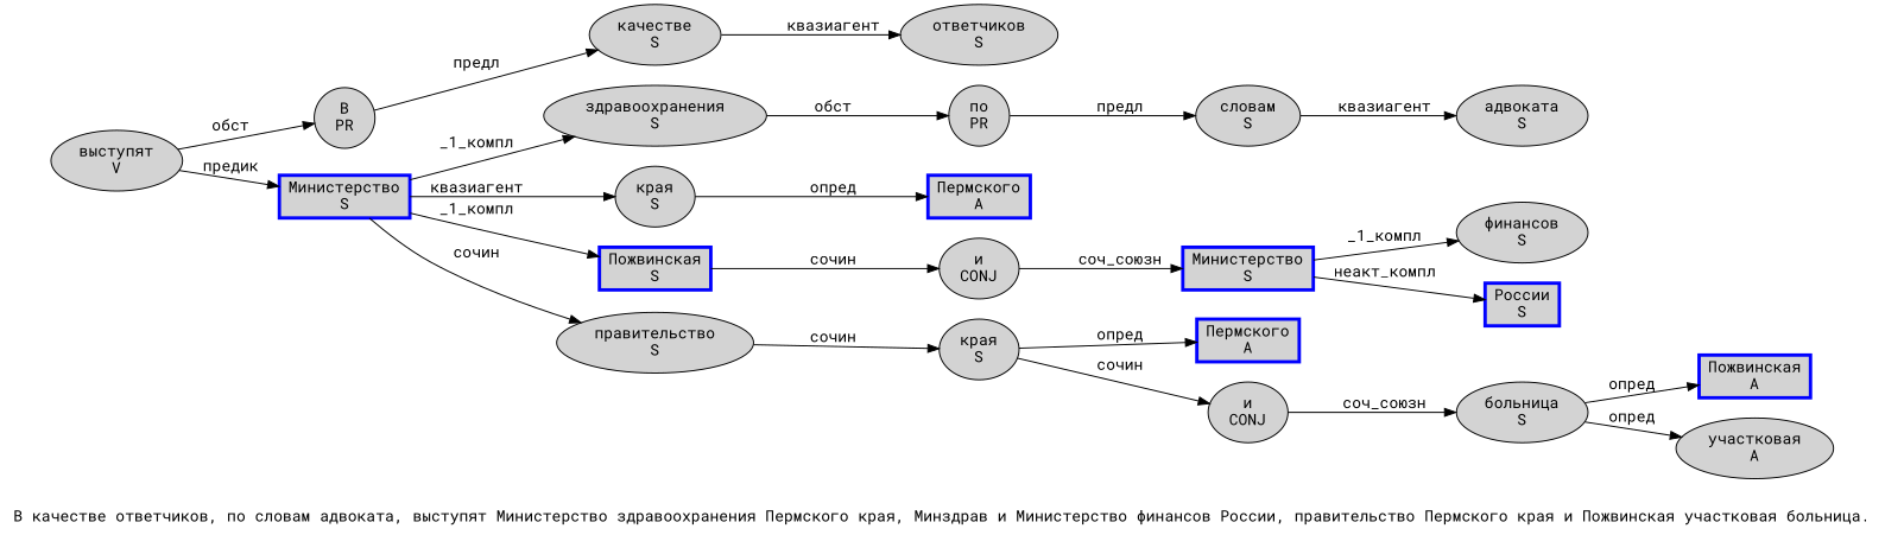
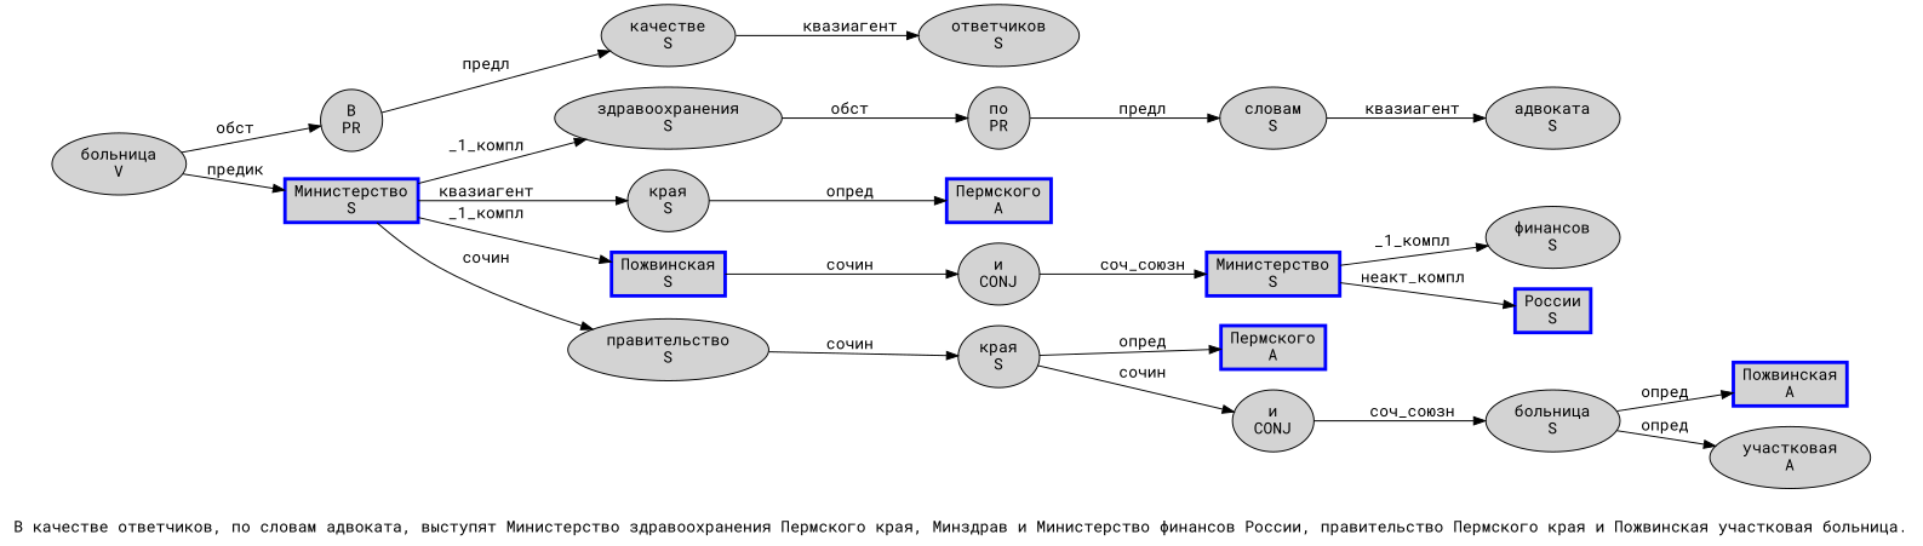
  digraph {
    fontname="Roboto Mono"
    label="В качестве ответчиков, по словам адвоката, выступят Министерство здравоохранения Пермского края, Минздрав и Министерство финансов России, правительство Пермского края и Пожвинская участковая больница."
    rankdir=LR
    node [fillcolor=lightgray fontname="Roboto Mono" penwidth=1 shape=ellipse style=filled]
    edge [fontname="Roboto Mono"]
    n1 [label="В\nPR"]
    n2 [label="качестве\nS"]
    n3 [label="ответчиков\nS"]
    n4 [label="по\nPR"]
    n5 [label="словам\nS"]
    n6 [label="адвоката\nS"]
-   n7 [label="выступят\nV"]
+   n7 [label="больница\nV"]
    n8 [color=blue label="Министерство\nS" penwidth=3 shape=box]
    n9 [label="здравоохранения\nS"]
    n10 [label="края\nS"]
    n11 [color=blue label="Пожвинская\nS" penwidth=3 shape=box]
    n12 [label="правительство\nS"]
    n13 [color=blue label="Пермского\nA" penwidth=3 shape=box]
    n14 [label="и\nCONJ"]
    n15 [label="края\nS"]
    n16 [color=blue label="Министерство\nS" penwidth=3 shape=box]
    n17 [label="финансов\nS"]
    n18 [color=blue label="России\nS" penwidth=3 shape=box]
    n19 [color=blue label="Пермского\nA" penwidth=3 shape=box]
    n20 [label="и\nCONJ"]
    n21 [label="больница\nS"]
    n22 [color=blue label="Пожвинская\nA" penwidth=3 shape=box]
    n23 [label="участковая\nA"]
    n1 -> n2 [label="предл"]
    n2 -> n3 [label="квазиагент"]
    n4 -> n5 [label="предл"]
    n5 -> n6 [label="квазиагент"]
    n7 -> n1 [label="обст"]
    n7 -> n8 [label="предик"]
    n8 -> n9 [label="_1_компл"]
    n8 -> n10 [label="квазиагент"]
    n8 -> n11 [label="_1_компл"]
    n8 -> n12 [label="сочин"]
    n9 -> n4 [label="обст"]
    n10 -> n13 [label="опред"]
    n11 -> n14 [label="сочин"]
    n12 -> n15 [label="сочин"]
    n14 -> n16 [label="соч_союзн"]
    n15 -> n19 [label="опред"]
    n15 -> n20 [label="сочин"]
    n16 -> n17 [label="_1_компл"]
    n16 -> n18 [label="неакт_компл"]
    n20 -> n21 [label="соч_союзн"]
    n21 -> n22 [label="опред"]
    n21 -> n23 [label="опред"]
  }
